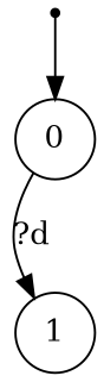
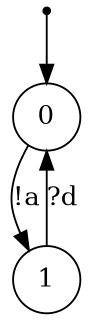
  digraph {
    node [shape=circle]
    ENTRY [shape=point]
    0
    1
    ENTRY -> 0
-   0 -> 1 [label="?d"]
+   0 -> 1 [label="!a"]
+   1 -> 0 [label="?d"]
  }
